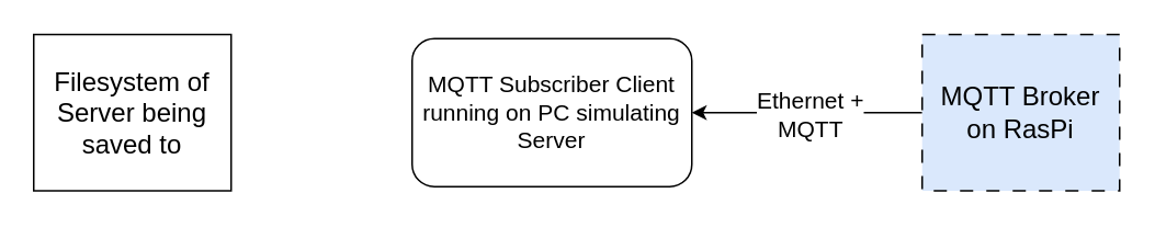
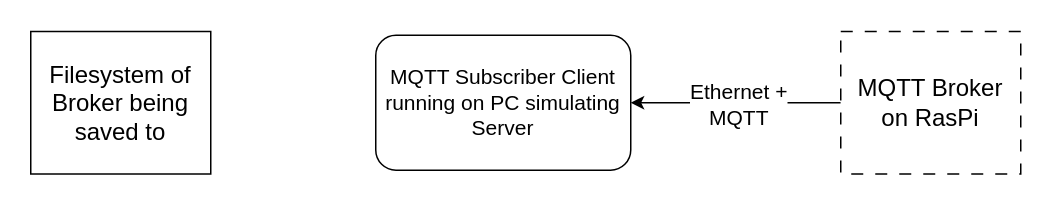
  <mxCell id="0" />
  <mxCell id="1" parent="0" />
  <mxCell id="2" value="&lt;font style=&quot;font-size: 14px;&quot;&gt;MQTT Subscriber Client running on PC simulating Server&lt;/font&gt;" style="rounded=1;whiteSpace=wrap;html=1;" vertex="1" parent="1"><mxGeometry x="250" y="23" width="170" height="90" as="geometry" /></mxCell>
- <mxCell id="3" value="&lt;font style=&quot;font-size: 16px;&quot;&gt;Filesystem of Server being saved to&lt;/font&gt;" style="rounded=0;whiteSpace=wrap;html=1;" vertex="1" parent="1"><mxGeometry x="20" y="20.5" width="120" height="95" as="geometry" /></mxCell>
+ <mxCell id="3" value="&lt;font style=&quot;font-size: 16px;&quot;&gt;Filesystem of Broker being saved to&lt;/font&gt;" style="rounded=0;whiteSpace=wrap;html=1;" vertex="1" parent="1"><mxGeometry x="20" y="20.5" width="120" height="95" as="geometry" /></mxCell>
  <mxCell id="4" style="edgeStyle=orthogonalEdgeStyle;rounded=0;orthogonalLoop=1;jettySize=auto;html=1;exitX=0;exitY=0.5;exitDx=0;exitDy=0;entryX=1;entryY=0.5;entryDx=0;entryDy=0;" edge="1" parent="1" source="6" target="2"><mxGeometry relative="1" as="geometry" /></mxCell>
  <mxCell id="5" value="&lt;font style=&quot;font-size: 14px;&quot;&gt;Ethernet + &lt;br&gt;MQTT&lt;/font&gt;" style="edgeLabel;html=1;align=center;verticalAlign=middle;resizable=0;points=[];" vertex="1" connectable="0" parent="4"><mxGeometry x="-0.011" relative="1" as="geometry"><mxPoint as="offset" /></mxGeometry></mxCell>
- <mxCell id="6" value="&lt;font style=&quot;font-size: 16px;&quot;&gt;MQTT Broker on RasPi&lt;/font&gt;" style="rounded=0;whiteSpace=wrap;html=1;dashed=1;dashPattern=8 8;fillColor=#dae8fc;" vertex="1" parent="1"><mxGeometry x="560" y="20.5" width="120" height="95" as="geometry" /></mxCell>
+ <mxCell id="6" value="&lt;font style=&quot;font-size: 16px;&quot;&gt;MQTT Broker on RasPi&lt;/font&gt;" style="rounded=0;whiteSpace=wrap;html=1;dashed=1;dashPattern=8 8;" vertex="1" parent="1"><mxGeometry x="560" y="20.5" width="120" height="95" as="geometry" /></mxCell>
